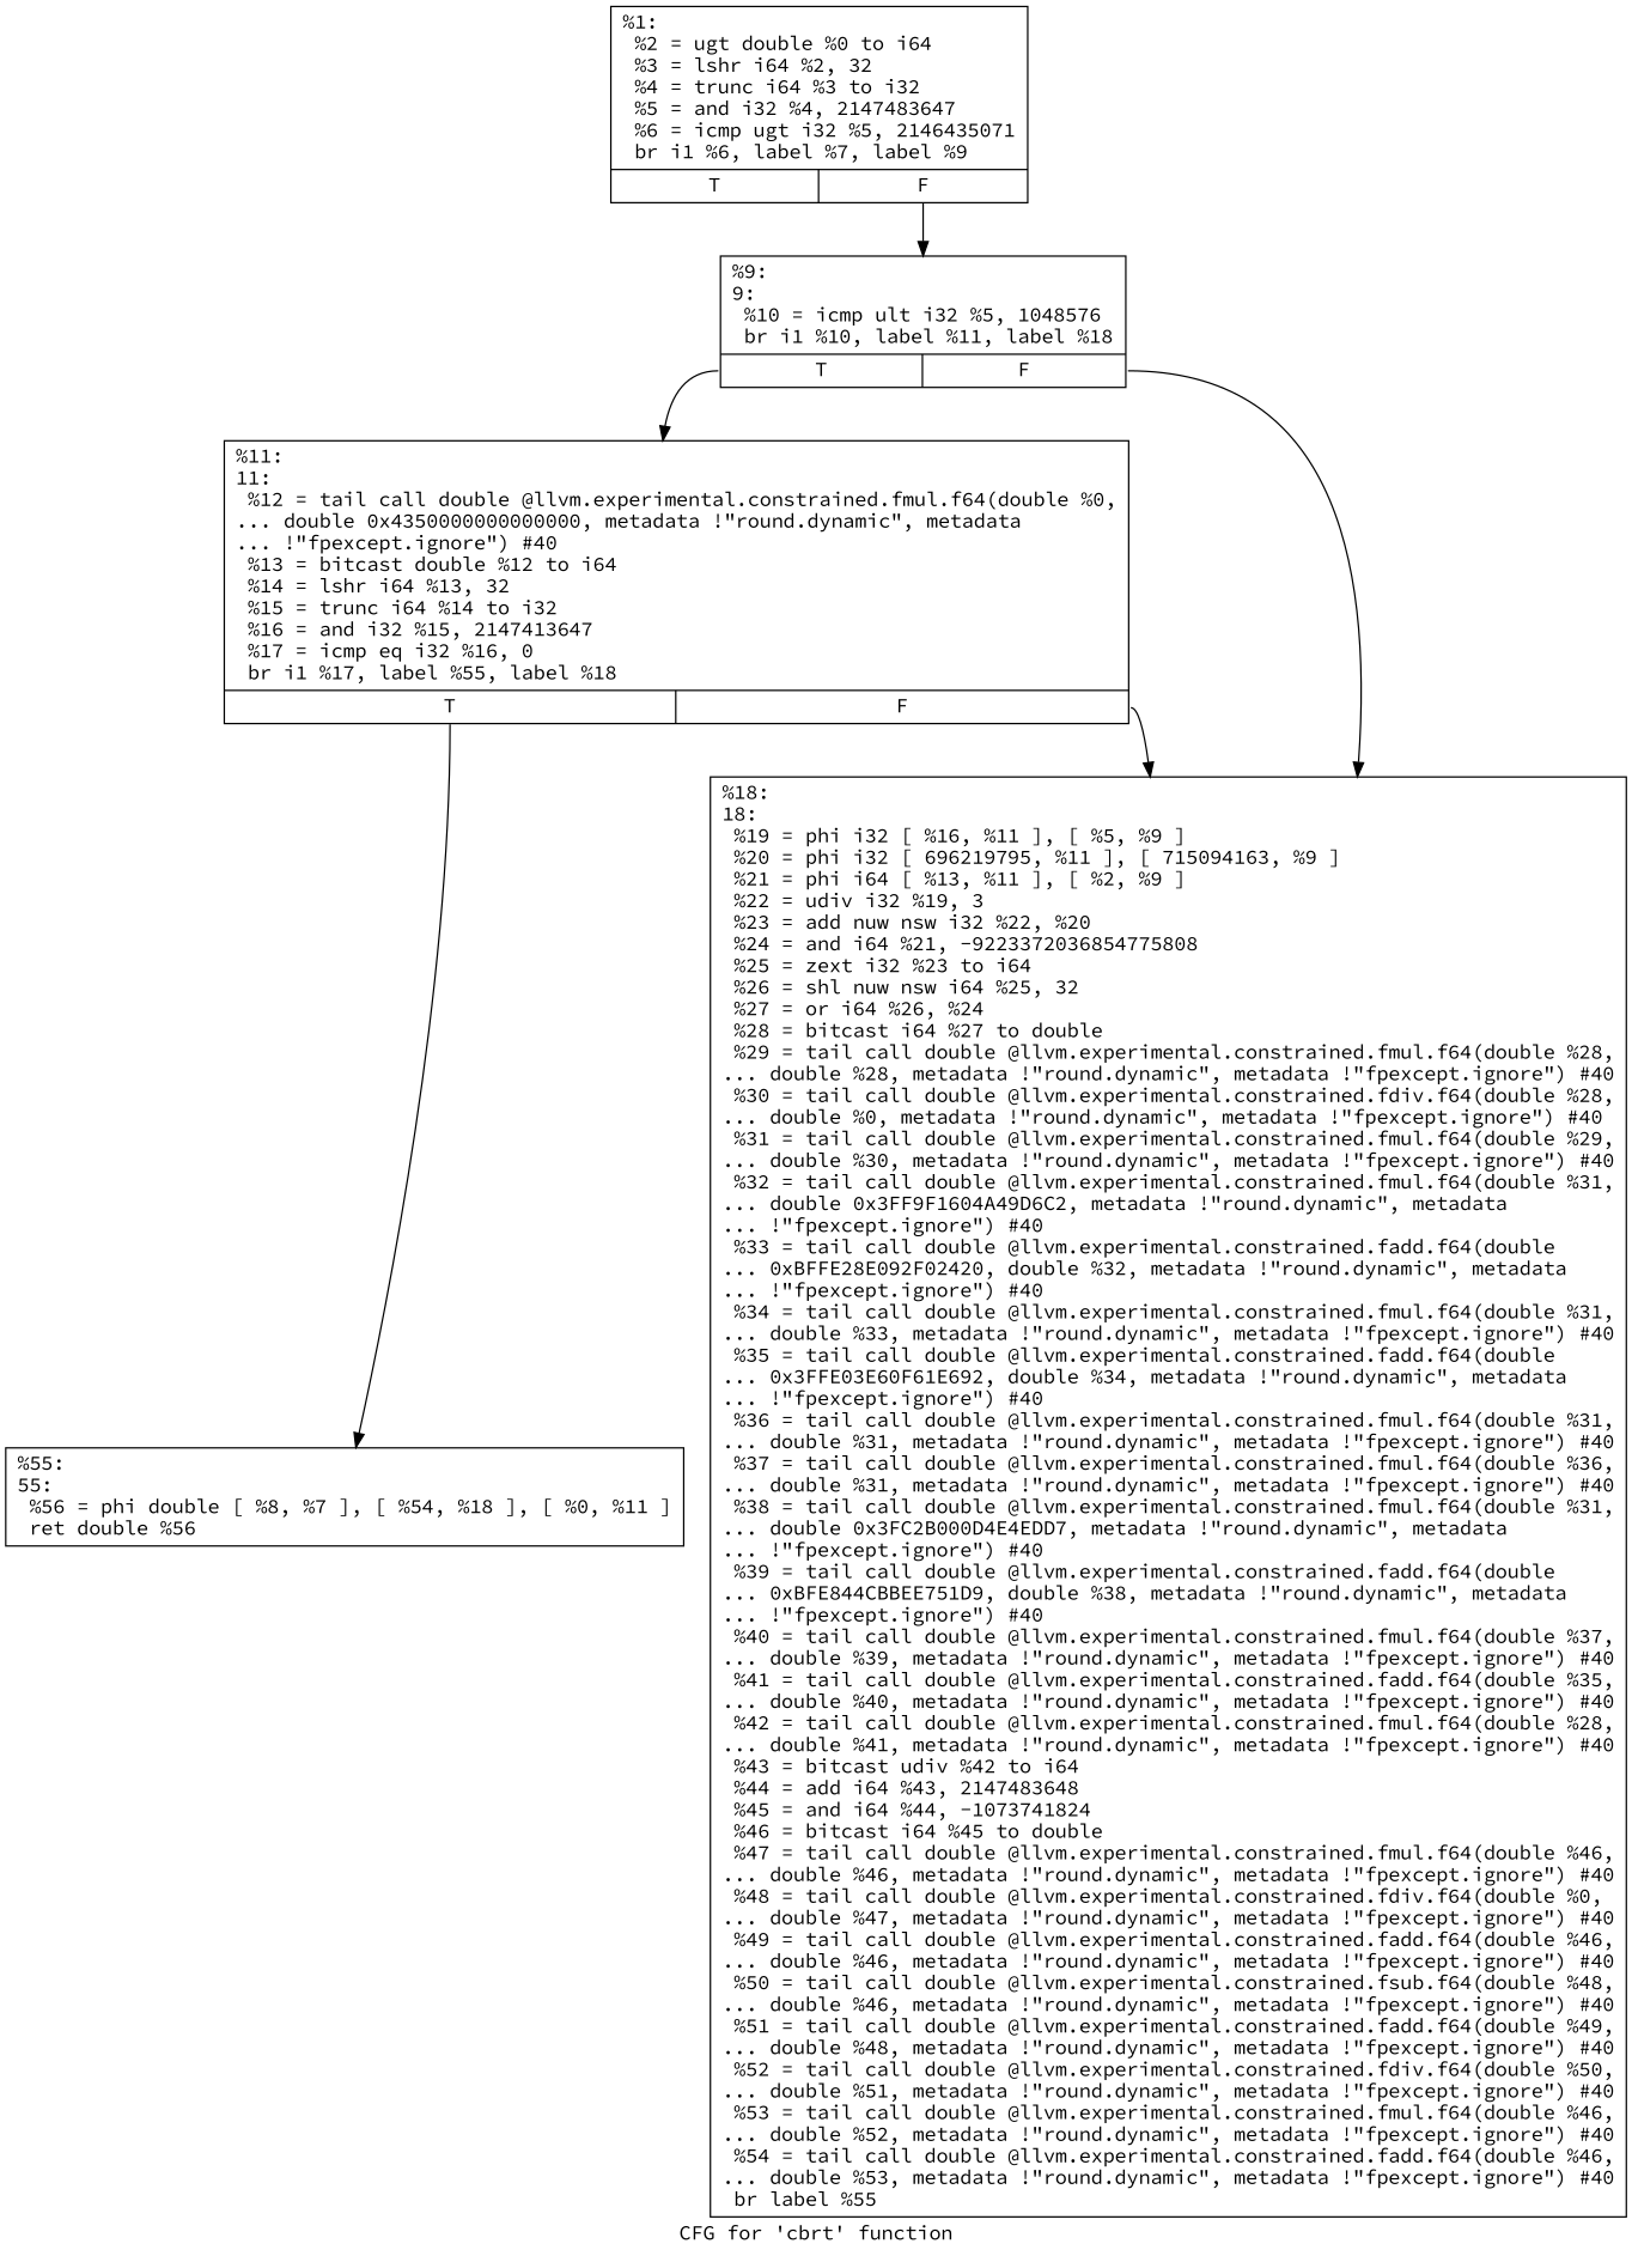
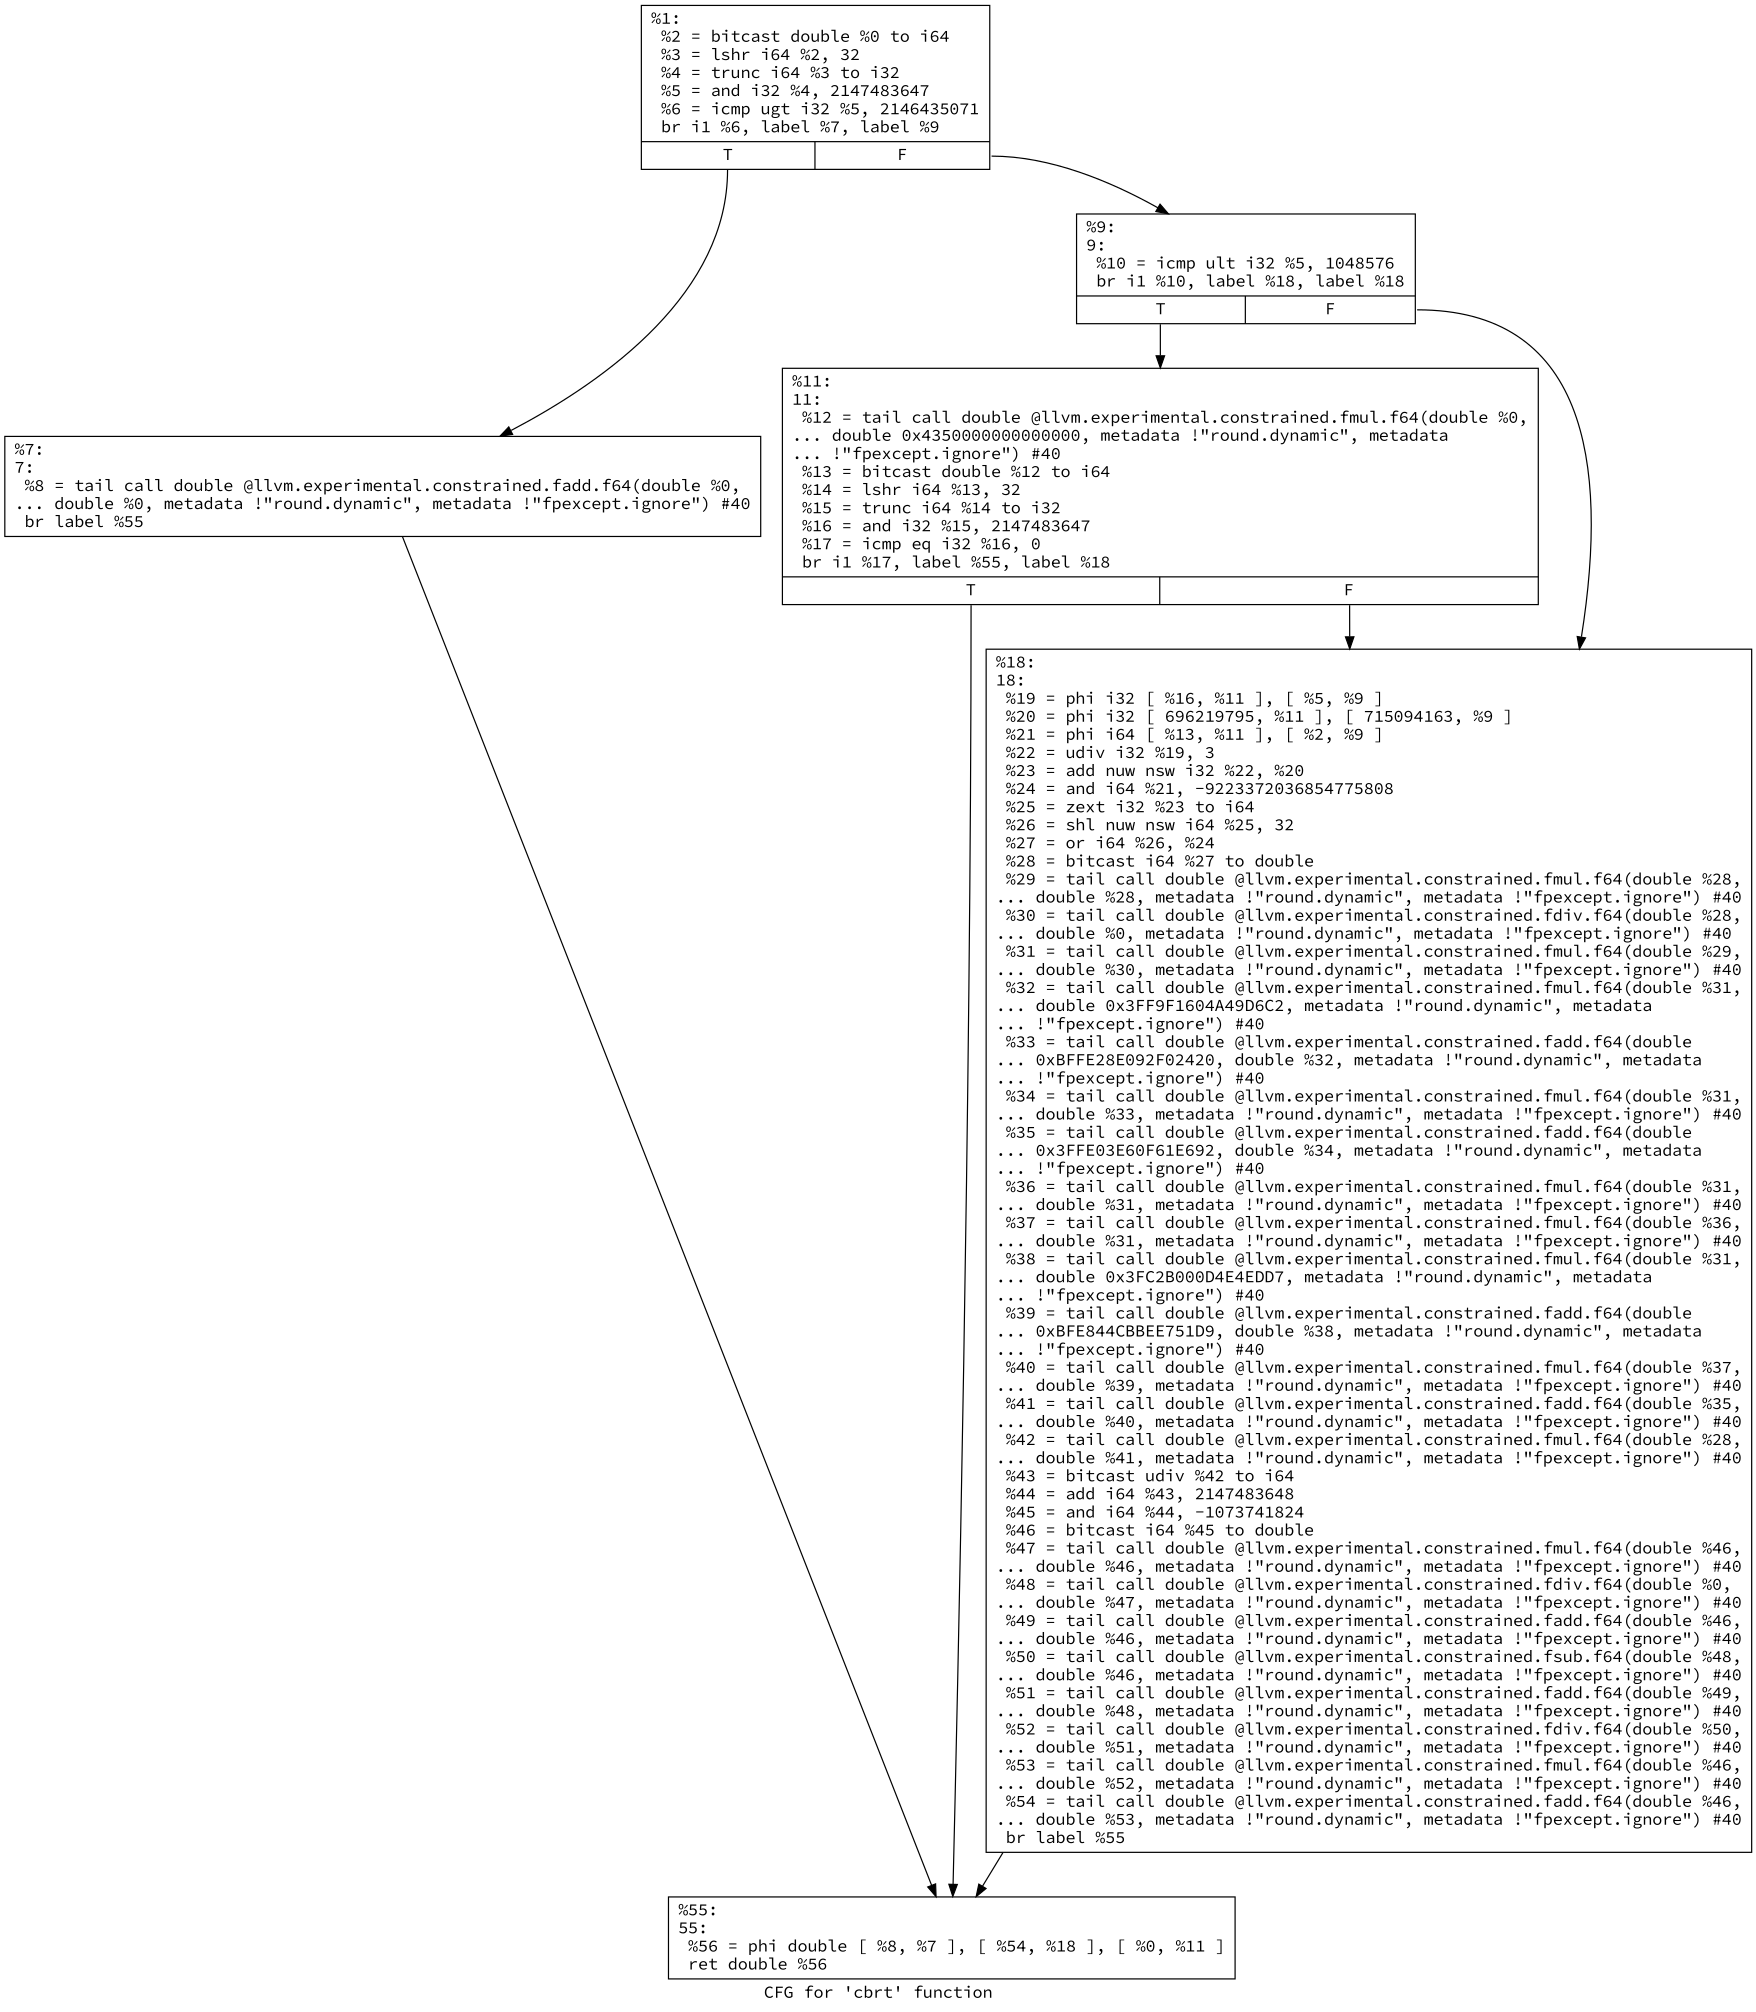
  digraph {
    fontname="Source Code Pro"
    label="CFG for 'cbrt' function"
    node [fontname="Source Code Pro" shape=record]
    edge [fontname="Source Code Pro" tailport=s0]
-   n1 [label="{%1:\l  %2 = ugt double %0 to i64\l  %3 = lshr i64 %2, 32\l  %4 = trunc i64 %3 to i32\l  %5 = and i32 %4, 2147483647\l  %6 = icmp ugt i32 %5, 2146435071\l  br i1 %6, label %7, label %9\l|{<s0>T|<s1>F}}"]
-   n3 [label="{%9:\l9:                                                \l  %10 = icmp ult i32 %5, 1048576\l  br i1 %10, label %11, label %18\l|{<s0>T|<s1>F}}"]
+   n1 [label="{%1:\l  %2 = bitcast double %0 to i64\l  %3 = lshr i64 %2, 32\l  %4 = trunc i64 %3 to i32\l  %5 = and i32 %4, 2147483647\l  %6 = icmp ugt i32 %5, 2146435071\l  br i1 %6, label %7, label %9\l|{<s0>T|<s1>F}}"]
+   n2 [label="{%7:\l7:                                                \l  %8 = tail call double @llvm.experimental.constrained.fadd.f64(double %0,\l... double %0, metadata !\"round.dynamic\", metadata !\"fpexcept.ignore\") #40\l  br label %55\l}"]
+   n3 [label="{%9:\l9:                                                \l  %10 = icmp ult i32 %5, 1048576\l  br i1 %10, label %18, label %18\l|{<s0>T|<s1>F}}"]
    n4 [label="{%55:\l55:                                               \l  %56 = phi double [ %8, %7 ], [ %54, %18 ], [ %0, %11 ]\l  ret double %56\l}"]
-   n5 [label="{%11:\l11:                                               \l  %12 = tail call double @llvm.experimental.constrained.fmul.f64(double %0,\l... double 0x4350000000000000, metadata !\"round.dynamic\", metadata\l... !\"fpexcept.ignore\") #40\l  %13 = bitcast double %12 to i64\l  %14 = lshr i64 %13, 32\l  %15 = trunc i64 %14 to i32\l  %16 = and i32 %15, 2147413647\l  %17 = icmp eq i32 %16, 0\l  br i1 %17, label %55, label %18\l|{<s0>T|<s1>F}}"]
+   n5 [label="{%11:\l11:                                               \l  %12 = tail call double @llvm.experimental.constrained.fmul.f64(double %0,\l... double 0x4350000000000000, metadata !\"round.dynamic\", metadata\l... !\"fpexcept.ignore\") #40\l  %13 = bitcast double %12 to i64\l  %14 = lshr i64 %13, 32\l  %15 = trunc i64 %14 to i32\l  %16 = and i32 %15, 2147483647\l  %17 = icmp eq i32 %16, 0\l  br i1 %17, label %55, label %18\l|{<s0>T|<s1>F}}"]
    n6 [label="{%18:\l18:                                               \l  %19 = phi i32 [ %16, %11 ], [ %5, %9 ]\l  %20 = phi i32 [ 696219795, %11 ], [ 715094163, %9 ]\l  %21 = phi i64 [ %13, %11 ], [ %2, %9 ]\l  %22 = udiv i32 %19, 3\l  %23 = add nuw nsw i32 %22, %20\l  %24 = and i64 %21, -9223372036854775808\l  %25 = zext i32 %23 to i64\l  %26 = shl nuw nsw i64 %25, 32\l  %27 = or i64 %26, %24\l  %28 = bitcast i64 %27 to double\l  %29 = tail call double @llvm.experimental.constrained.fmul.f64(double %28,\l... double %28, metadata !\"round.dynamic\", metadata !\"fpexcept.ignore\") #40\l  %30 = tail call double @llvm.experimental.constrained.fdiv.f64(double %28,\l... double %0, metadata !\"round.dynamic\", metadata !\"fpexcept.ignore\") #40\l  %31 = tail call double @llvm.experimental.constrained.fmul.f64(double %29,\l... double %30, metadata !\"round.dynamic\", metadata !\"fpexcept.ignore\") #40\l  %32 = tail call double @llvm.experimental.constrained.fmul.f64(double %31,\l... double 0x3FF9F1604A49D6C2, metadata !\"round.dynamic\", metadata\l... !\"fpexcept.ignore\") #40\l  %33 = tail call double @llvm.experimental.constrained.fadd.f64(double\l... 0xBFFE28E092F02420, double %32, metadata !\"round.dynamic\", metadata\l... !\"fpexcept.ignore\") #40\l  %34 = tail call double @llvm.experimental.constrained.fmul.f64(double %31,\l... double %33, metadata !\"round.dynamic\", metadata !\"fpexcept.ignore\") #40\l  %35 = tail call double @llvm.experimental.constrained.fadd.f64(double\l... 0x3FFE03E60F61E692, double %34, metadata !\"round.dynamic\", metadata\l... !\"fpexcept.ignore\") #40\l  %36 = tail call double @llvm.experimental.constrained.fmul.f64(double %31,\l... double %31, metadata !\"round.dynamic\", metadata !\"fpexcept.ignore\") #40\l  %37 = tail call double @llvm.experimental.constrained.fmul.f64(double %36,\l... double %31, metadata !\"round.dynamic\", metadata !\"fpexcept.ignore\") #40\l  %38 = tail call double @llvm.experimental.constrained.fmul.f64(double %31,\l... double 0x3FC2B000D4E4EDD7, metadata !\"round.dynamic\", metadata\l... !\"fpexcept.ignore\") #40\l  %39 = tail call double @llvm.experimental.constrained.fadd.f64(double\l... 0xBFE844CBBEE751D9, double %38, metadata !\"round.dynamic\", metadata\l... !\"fpexcept.ignore\") #40\l  %40 = tail call double @llvm.experimental.constrained.fmul.f64(double %37,\l... double %39, metadata !\"round.dynamic\", metadata !\"fpexcept.ignore\") #40\l  %41 = tail call double @llvm.experimental.constrained.fadd.f64(double %35,\l... double %40, metadata !\"round.dynamic\", metadata !\"fpexcept.ignore\") #40\l  %42 = tail call double @llvm.experimental.constrained.fmul.f64(double %28,\l... double %41, metadata !\"round.dynamic\", metadata !\"fpexcept.ignore\") #40\l  %43 = bitcast udiv %42 to i64\l  %44 = add i64 %43, 2147483648\l  %45 = and i64 %44, -1073741824\l  %46 = bitcast i64 %45 to double\l  %47 = tail call double @llvm.experimental.constrained.fmul.f64(double %46,\l... double %46, metadata !\"round.dynamic\", metadata !\"fpexcept.ignore\") #40\l  %48 = tail call double @llvm.experimental.constrained.fdiv.f64(double %0,\l... double %47, metadata !\"round.dynamic\", metadata !\"fpexcept.ignore\") #40\l  %49 = tail call double @llvm.experimental.constrained.fadd.f64(double %46,\l... double %46, metadata !\"round.dynamic\", metadata !\"fpexcept.ignore\") #40\l  %50 = tail call double @llvm.experimental.constrained.fsub.f64(double %48,\l... double %46, metadata !\"round.dynamic\", metadata !\"fpexcept.ignore\") #40\l  %51 = tail call double @llvm.experimental.constrained.fadd.f64(double %49,\l... double %48, metadata !\"round.dynamic\", metadata !\"fpexcept.ignore\") #40\l  %52 = tail call double @llvm.experimental.constrained.fdiv.f64(double %50,\l... double %51, metadata !\"round.dynamic\", metadata !\"fpexcept.ignore\") #40\l  %53 = tail call double @llvm.experimental.constrained.fmul.f64(double %46,\l... double %52, metadata !\"round.dynamic\", metadata !\"fpexcept.ignore\") #40\l  %54 = tail call double @llvm.experimental.constrained.fadd.f64(double %46,\l... double %53, metadata !\"round.dynamic\", metadata !\"fpexcept.ignore\") #40\l  br label %55\l}"]
+   n1 -> n2
    n1 -> n3 [tailport=s1]
+   n2 -> n4
    n3 -> n5
    n3 -> n6 [tailport=s1]
    n5 -> n4
    n5 -> n6 [tailport=s1]
+   n6 -> n4
  }
